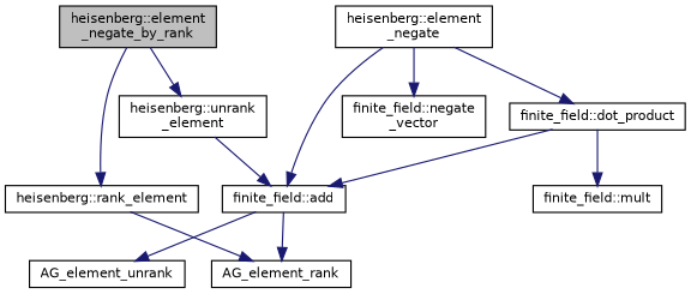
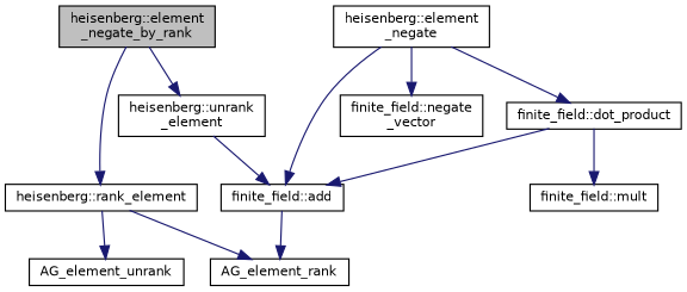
  digraph {
    rankdir=TB
    node [color=black fillcolor=white fontname=Helvetica fontsize=10 shape=record style=filled]
    edge [color=midnightblue fontname=Helvetica fontsize=10 labelfontname=Helvetica labelfontsize=10 style=solid]
    n1 [fillcolor=grey75 fontcolor=black height=0.2 label="heisenberg::element\l_negate_by_rank" width=0.4]
    n2 [height=0.2 label="heisenberg::unrank\l_element" width=0.4]
    n3 [height=0.2 label="heisenberg::rank_element" width=0.4]
    n4 [height=0.2 label="finite_field::add" width=0.4]
    n5 [height=0.2 label="heisenberg::element\l_negate" width=0.4]
    n6 [height=0.2 label="finite_field::negate\l_vector" width=0.4]
    n7 [height=0.2 label="finite_field::dot_product" width=0.4]
    n8 [height=0.2 label=AG_element_rank width=0.4]
    n9 [height=0.2 label=AG_element_unrank width=0.4]
    n10 [height=0.2 label="finite_field::mult" width=0.4]
    n1 -> n2
    n1 -> n3
    n2 -> n4
    n3 -> n8
    n4 -> n8
-   n4 -> n9
+   n3 -> n9
    n5 -> n4
    n5 -> n6
    n5 -> n7
    n7 -> n4
    n7 -> n10
  }
